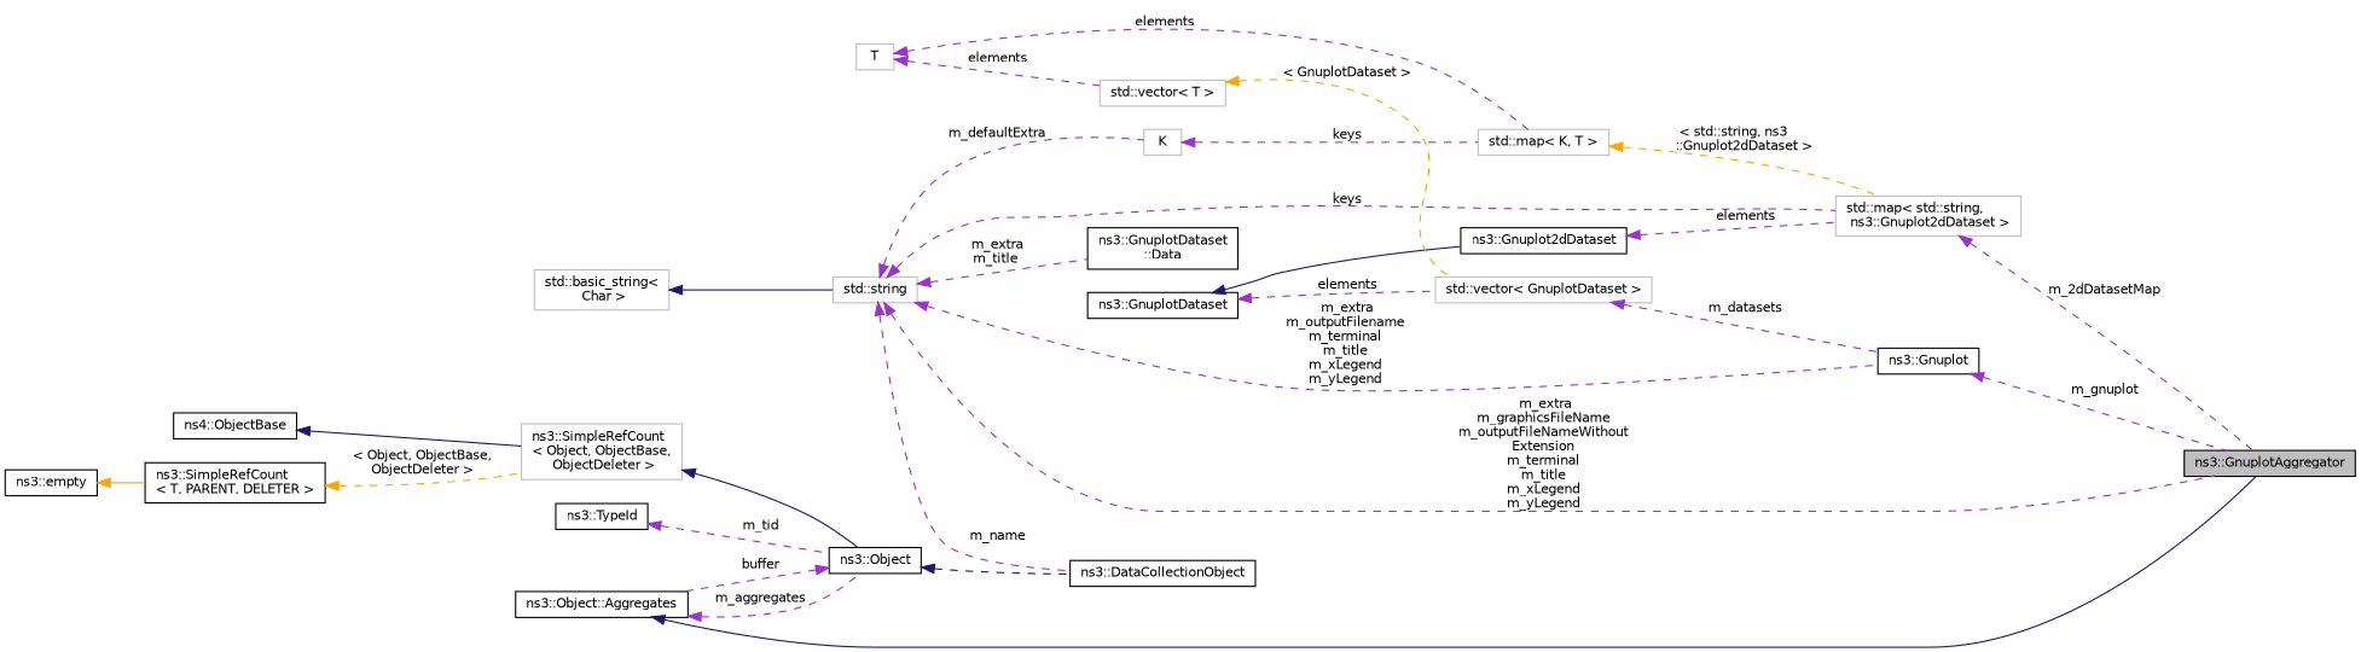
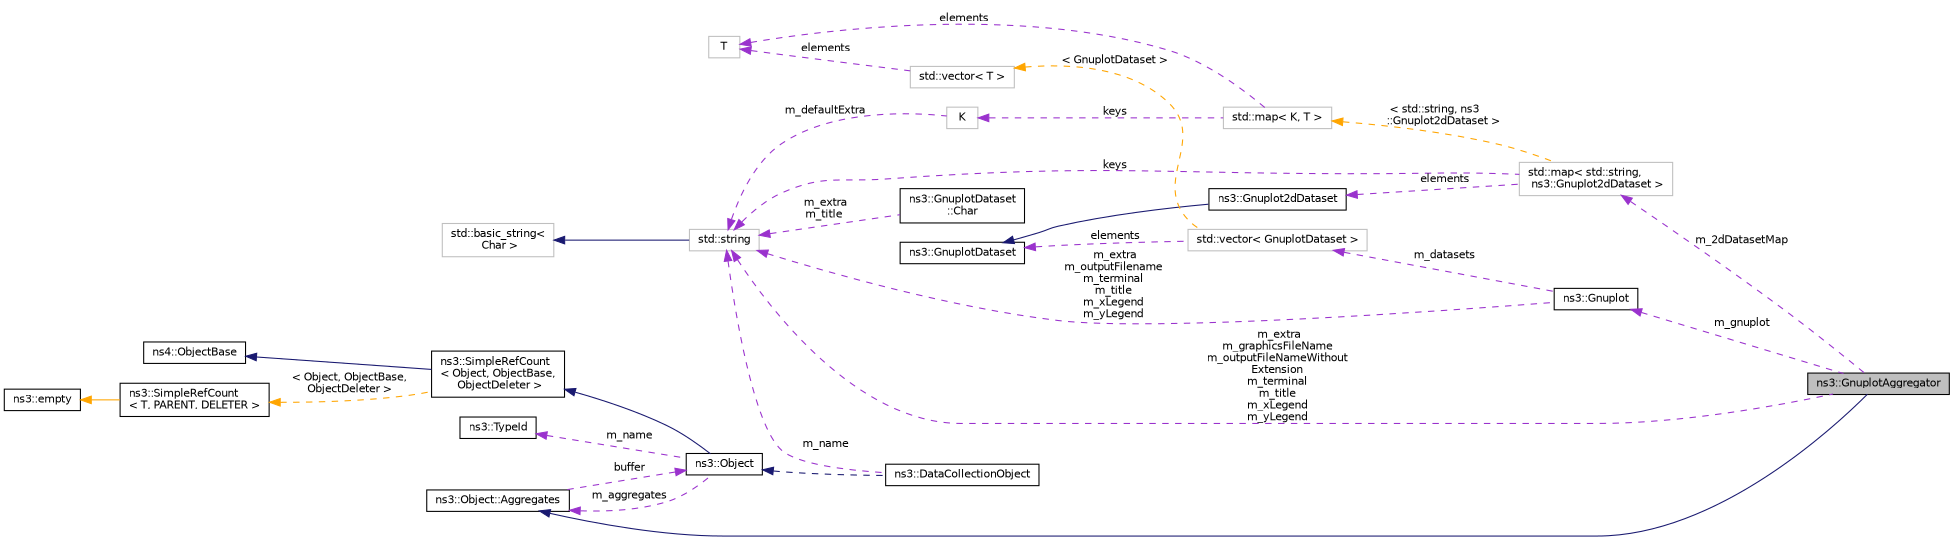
  digraph {
    rankdir=LR
    node [color=black fillcolor=white fontname=Helvetica fontsize=10 shape=record style=filled]
    edge [color=darkorchid3 dir=back fontname=Helvetica fontsize=10 labelfontname=Helvetica labelfontsize=10 style=dashed]
    n1 [fillcolor=grey75 fontcolor=black height=0.2 label="ns3::GnuplotAggregator" width=0.4]
    n2 [height=0.2 label="ns3::DataCollectionObject" width=0.4]
    n3 [height=0.2 label="ns3::Object" width=0.4]
    n4 [height=0.2 label="ns3::Object::Aggregates" width=0.4]
-   n5 [color=grey75 height=0.2 label="ns3::SimpleRefCount\l\< Object, ObjectBase,\l ObjectDeleter \>" width=0.4]
+   n5 [height=0.2 label="ns3::SimpleRefCount\l\< Object, ObjectBase,\l ObjectDeleter \>" width=0.4]
    n6 [height=0.2 label="ns4::ObjectBase" width=0.4]
    n7 [height=0.2 label="ns3::SimpleRefCount\l\< T, PARENT, DELETER \>" width=0.4]
    n8 [height=0.2 label="ns3::empty" width=0.4]
    n9 [height=0.2 label="ns3::TypeId" width=0.4]
    n10 [color=grey75 height=0.2 label="std::string" width=0.4]
    n11 [color=grey75 height=0.2 label="std::map\< std::string,\l ns3::Gnuplot2dDataset \>" width=0.4]
-   n12 [height=0.2 label="ns3::GnuplotDataset\l::Data" width=0.4]
+   n12 [height=0.2 label="ns3::GnuplotDataset\l::Char" width=0.4]
    n13 [height=0.2 label="ns3::Gnuplot" width=0.4]
    n14 [color=grey75 height=0.2 label=K width=0.4]
    n15 [height=0.2 label="ns3::GnuplotDataset" width=0.4]
    n16 [height=0.2 label="ns3::Gnuplot2dDataset" width=0.4]
    n17 [color=grey75 height=0.2 label="std::vector\< GnuplotDataset \>" width=0.4]
    n18 [color=grey75 height=0.2 label="std::basic_string\<\l Char \>" width=0.4]
    n19 [color=grey75 height=0.2 label="std::map\< K, T \>" width=0.4]
    n20 [color=grey75 height=0.2 label=T width=0.4]
    n21 [color=grey75 height=0.2 label="std::vector\< T \>" width=0.4]
    n3 -> n2 [color=midnightblue]
    n3 -> n4 [label=" buffer"]
    n4 -> n1 [color=midnightblue style=solid]
    n4 -> n3 [label=" m_aggregates"]
    n5 -> n3 [color=midnightblue style=solid]
    n6 -> n5 [color=midnightblue style=solid]
    n7 -> n5 [color=orange label=" \< Object, ObjectBase,\l ObjectDeleter \>"]
    n8 -> n7 [color=orange style=solid]
-   n9 -> n3 [label=" m_tid"]
+   n9 -> n3 [label=" m_name"]
    n10 -> n1 [label=" m_extra\nm_graphicsFileName\nm_outputFileNameWithout\lExtension\nm_terminal\nm_title\nm_xLegend\nm_yLegend"]
    n10 -> n2 [label=" m_name"]
    n10 -> n11 [label=" keys"]
    n10 -> n12 [label=" m_extra\nm_title"]
    n10 -> n13 [label=" m_extra\nm_outputFilename\nm_terminal\nm_title\nm_xLegend\nm_yLegend"]
    n10 -> n14 [label=" m_defaultExtra"]
    n11 -> n1 [label=" m_2dDatasetMap"]
    n13 -> n1 [label=" m_gnuplot"]
    n14 -> n19 [label=" keys"]
    n15 -> n16 [color=midnightblue style=solid]
    n15 -> n17 [label=" elements"]
    n16 -> n11 [label=" elements"]
    n17 -> n13 [label=" m_datasets"]
    n18 -> n10 [color=midnightblue style=solid]
    n19 -> n11 [color=orange label=" \< std::string, ns3\l::Gnuplot2dDataset \>"]
    n20 -> n19 [label=" elements"]
    n20 -> n21 [label=" elements"]
    n21 -> n17 [color=orange label=" \< GnuplotDataset \>"]
  }
